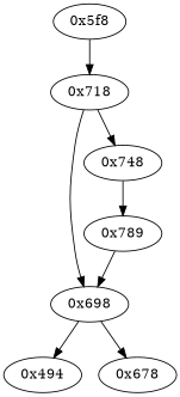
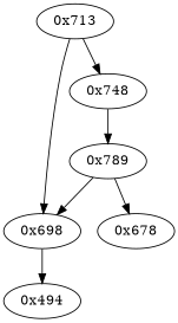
  strict digraph {
    "0x698" [opcode="[u'str', u'str', u'ldr', u'ldrb', u'strb', u'ldr', u'ldr', u'ldrb', u'cmp', u'mov']"]
    n2 [label="0x494" opcode="[u'ldr', u'ldr', u'add', u'bl', u'mov', u'sub', u'pop']"]
    "0x678" [opcode="[u'ldrb', u'ldr', u'add', u'ldr', u'ldr', u'add']"]
-   "0x718" [opcode="[u'ldrb', u'ldrb', u'eor', u'tst', u'mov', u'mov', u'cmp', u'mov', u'mov', u'cmp', u'mov', u'b']"]
+   "0x718" [opcode="[u'ldrb', u'ldrb', u'eor', u'tst', u'mov', u'mov', u'cmp', u'mov', u'mov', u'cmp', u'mov', u'b']" label="0x713"]
    "0x748" [opcode="[u'ldr', u'str', u'mov', u'b']"]
    n6 [label="0x789" opcode="[u'ldr', u'ldr', u'mov', u'b']"]
-   "0x5f8" [opcode="[u'push', u'add', u'sub', u'ldr', u'mov', u'ldr', u'rsb', u'mvn', u'mul', u'mvn', u'mvn', u'ldr', u'orr', u'ldr', u'ldr', u'cmn', u'ldr', u'mov', u'mov', u'cmp', u'mov', u'cmn', u'mov', u'mov', u'cmp', u'mov', u'strb', u'strb', u'teq', u'ldr', u'mov', u'b']"]
    "0x698" -> n2
-   "0x698" -> "0x678"
+   n6 -> "0x678"
    "0x718" -> "0x698"
    "0x718" -> "0x748"
    "0x748" -> n6
    n6 -> "0x698"
-   "0x5f8" -> "0x718"
  }
